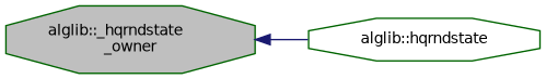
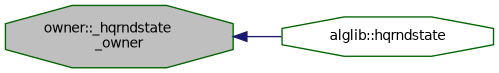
  digraph {
    rankdir=LR
    node [color=darkgreen fontname=Helvetica fontsize=10 shape=octagon style=filled]
-   n1 [fillcolor=grey75 fontcolor=black height=0.2 label="alglib::_hqrndstate\l_owner" width=0.4]
+   n1 [fillcolor=grey75 fontcolor=black height=0.2 label="owner::_hqrndstate\l_owner" width=0.4]
    n2 [fillcolor=white height=0.2 label="alglib::hqrndstate" width=0.4]
    n1 -> n2 [color=midnightblue dir=back fontname=Helvetica fontsize=10 labelfontname=Helvetica labelfontsize=10 style=solid]
  }
